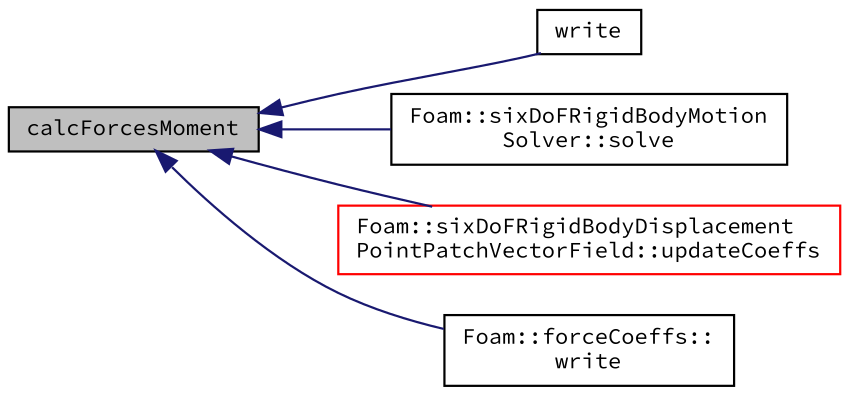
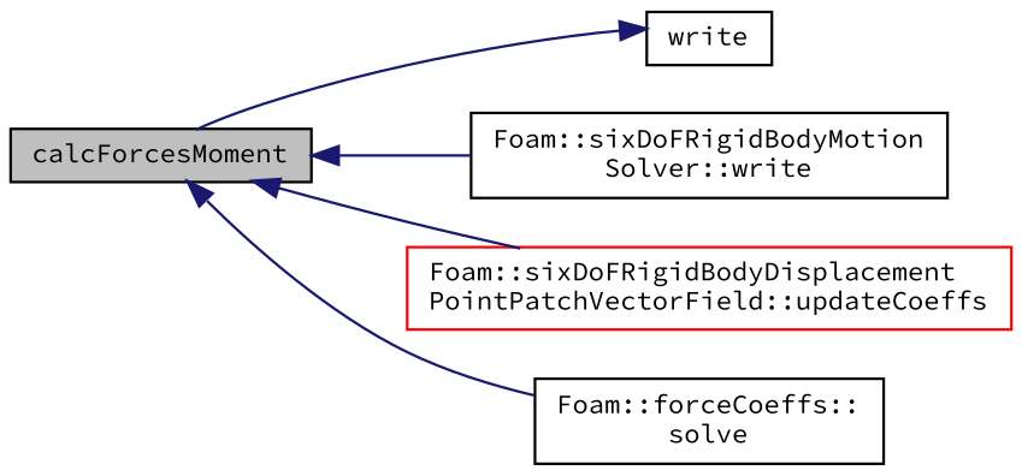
  digraph {
    fontname="Source Code Pro"
    rankdir=LR
    node [color=black fontname="Source Code Pro" fontsize=10 shape=record]
    edge [color=midnightblue dir=back fontname="Source Code Pro" fontsize=10 labelfontname=Helvetica labelfontsize=10 style=solid]
    n1 [fillcolor=grey75 fontcolor=black height=0.2 label=calcForcesMoment style=filled width=0.4]
    n2 [height=0.2 label=write width=0.4]
-   n3 [height=0.2 label="Foam::sixDoFRigidBodyMotion\lSolver::solve" width=0.4]
+   n3 [height=0.2 label="Foam::sixDoFRigidBodyMotion\lSolver::write" width=0.4]
    n4 [color=red height=0.2 label="Foam::sixDoFRigidBodyDisplacement\lPointPatchVectorField::updateCoeffs" width=0.4]
-   n5 [height=0.2 label="Foam::forceCoeffs::\lwrite" width=0.4]
-   n1 -> n2
+   n5 [height=0.2 label="Foam::forceCoeffs::\lsolve" width=0.4]
+   n2 -> n1
    n1 -> n3
    n1 -> n4
    n1 -> n5
  }
